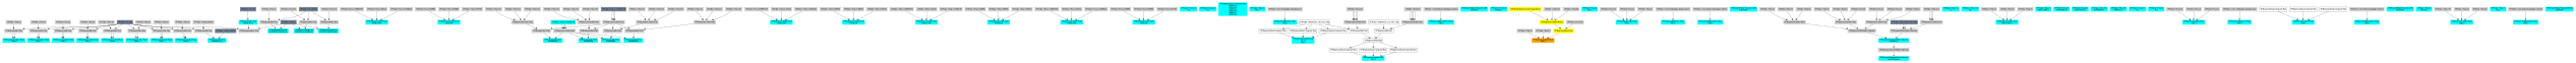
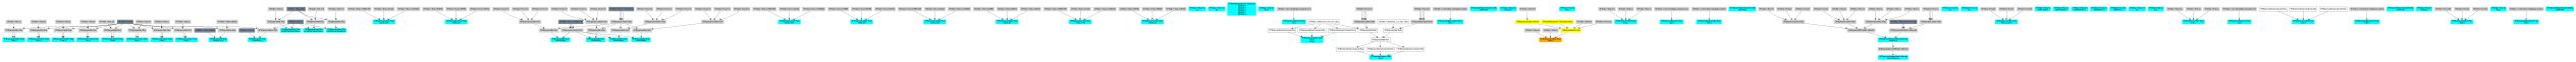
  digraph {
    fontname="Liberation Serif"
    node [color=lightgray fontname="Liberation Serif" shape=box style=filled]
    edge [fontname="Liberation Serif" headlabel=0]
    n1 [color=cyan label="VFXExpressionCombine Float2\nCount_a"]
    n2 [label="VFXExpressionMax Float"]
    n3 [label="VFXValue`1 Float (1)"]
    n4 [color=lightslategray label="VFXValue`1 Float (0)"]
    n5 [label="VFXExpressionMax Float"]
    n6 [label="VFXExpressionMax Float"]
    n7 [label="VFXExpressionMax Float"]
    n8 [label="VFXExpressionMax Float"]
    n9 [label="VFXExpressionMax Float"]
    n10 [label="VFXExpressionMax Float"]
    n11 [label="VFXExpressionMax Float"]
    n12 [label="VFXExpressionMax Float"]
    n13 [label="VFXExpressionSubtract Float"]
    n14 [color=cyan label="VFXExpressionCombine Float2\nDelay_a"]
    n15 [color=cyan label="VFXExpressionCombine Float2\nCount_a"]
    n16 [color=cyan label="VFXExpressionCombine Float2\nDelay_a"]
    n17 [color=cyan label="VFXExpressionCombine Float2\nCount_a"]
    n18 [color=cyan label="VFXExpressionCombine Float2\nDelay_a"]
    n19 [color=cyan label="VFXExpressionCombine Float2\nCount_a"]
    n20 [color=cyan label="VFXExpressionCombine Float2\nDelay_a"]
    n21 [color=cyan label="VFXExpressionMin Float\narcSphere_arc_a"]
    n22 [color=cyan label="VFXExpressionPow Float\nvolumeFactor_a"]
    n23 [label="VFXValue`1 Float (0)"]
    n24 [label="VFXValue`1 Float (2)"]
    n25 [label="VFXValue`1 Float (0)"]
    n26 [label="VFXValue`1 Float (20)"]
    n27 [label="VFXValue`1 Float (0)"]
    n28 [label="VFXValue`1 Float (1)"]
    n29 [label="VFXValue`1 Float (0)"]
    n30 [color=cyan label="VFXExpressionCombine Float3\nbounds_center"]
    n31 [label="VFXValue`1 Float (-0.008661509)"]
    n32 [label="VFXValue`1 Float (1.401422)"]
    n33 [label="VFXValue`1 Float (-0.01848245)"]
    n34 [color=cyan label="VFXExpressionCombine Float3\nbounds_size"]
    n35 [label="VFXValue`1 Float (3.004998)"]
    n36 [label="VFXValue`1 Float (3.960069)"]
    n37 [label="VFXValue`1 Float (3.060745)"]
    n38 [color=cyan label="VFXExpressionMin Float3\nboundsPadding"]
    n39 [label="VFXExpressionMax Float3"]
    n40 [label="VFXExpressionCombine Float3"]
    n41 [label="VFXValue`1 Float (0.5)"]
    n42 [label="VFXValue`1 Float (0.5)"]
    n43 [label="VFXValue`1 Float (0.5)"]
    n44 [label="VFXExpressionCombine Float3"]
    n45 [label="VFXExpressionMax Float3"]
    n46 [label="VFXExpressionMax Float3"]
    n47 [label="VFXExpressionMax Float3"]
    n48 [color=cyan label="VFXExpressionMin Float3\nboundsPadding"]
    n49 [color=cyan label="VFXExpressionMin Float3\nboundsPadding"]
    n50 [color=cyan label="VFXExpressionMin Float3\nboundsPadding"]
    n51 [color=lightslategray label="VFXValue`1 Float (-1.701412E+38)"]
    n52 [label="VFXExpressionCombine Float3"]
-   n53 [color=lightslategray label="VFXValue`1 Float (1.701412E+38)" fillcolor=cyan]
+   n53 [color=lightslategray label="VFXValue`1 Float (1.701412E+38)"]
    n54 [color=cyan label="VFXExpressionCombine Float3\nbounds_center"]
    n55 [label="VFXValue`1 Float (-0.008661509)"]
    n56 [label="VFXValue`1 Float (1.401422)"]
    n57 [label="VFXValue`1 Float (-0.01848245)"]
    n58 [color=cyan label="VFXExpressionCombine Float3\nbounds_size"]
    n59 [label="VFXValue`1 Float (3.004998)"]
    n60 [label="VFXValue`1 Float (3.960069)"]
    n61 [label="VFXValue`1 Float (3.060745)"]
    n62 [label="VFXExpressionCombine Float3"]
    n63 [label="VFXValue`1 Float (0.5)"]
    n64 [label="VFXValue`1 Float (0.5)"]
    n65 [label="VFXValue`1 Float (0.5)"]
    n66 [color=cyan label="VFXExpressionCombine Float3\nbounds_center"]
    n67 [label="VFXValue`1 Float (-0.008661509)"]
    n68 [label="VFXValue`1 Float (1.401422)"]
    n69 [label="VFXValue`1 Float (-0.01848245)"]
    n70 [color=cyan label="VFXExpressionCombine Float3\nbounds_size"]
    n71 [label="VFXValue`1 Float (3.004998)"]
    n72 [label="VFXValue`1 Float (3.960069)"]
    n73 [label="VFXValue`1 Float (3.060745)"]
    n74 [label="VFXExpressionCombine Float3"]
    n75 [label="VFXValue`1 Float (0.5)"]
    n76 [label="VFXValue`1 Float (0.5)"]
    n77 [label="VFXValue`1 Float (0.5)"]
    n78 [color=cyan label="VFXExpressionCombine Float3\nbounds_center"]
    n79 [label="VFXValue`1 Float (-0.008661509)"]
    n80 [label="VFXValue`1 Float (1.401422)"]
    n81 [label="VFXValue`1 Float (-0.01848245)"]
    n82 [color=cyan label="VFXExpressionCombine Float3\nbounds_size"]
    n83 [label="VFXValue`1 Float (3.004998)"]
    n84 [label="VFXValue`1 Float (3.960069)"]
    n85 [label="VFXValue`1 Float (3.060745)"]
    n86 [label="VFXExpressionCombine Float3"]
    n87 [label="VFXValue`1 Float (0.5)"]
    n88 [label="VFXValue`1 Float (0.5)"]
    n89 [label="VFXValue`1 Float (0.5)"]
    n90 [color=cyan label="VFXValue`1 Float (0.1)\nA_a"]
    n91 [color=cyan label="VFXValue`1 Float (0.2)\nB_a"]
    n92 [color=cyan label="VFXBuiltInExpression Float (DeltaTime)\ndeltaTime_a\ndeltaTime_a\ndeltaTime_a\ndeltaTime_b\ndeltaTime_c\ndeltaTime_a"]
    n93 [color=cyan label="VFXValue`1 Float (4)\nSize_b"]
    n94 [color=cyan label="VFXExpressionBakeCurve Float4\nSize_c"]
    n95 [label="VFXValue`1 Curve (UnityEngine.AnimationCurve)"]
    n96 [color=cyan label="VFXExpressionCombine Float3\nColor_d\nColor_e"]
    n97 [label="VFXExpressionExtractComponent Float" color="" style=""]
    n98 [label="VFXValue`1 Float4 ((3.97, 2.05, 0.56, 1.00))" color="" style=""]
    n99 [label="VFXExpressionExtractComponent Float" color="" style=""]
    n100 [label="VFXExpressionExtractComponent Float" color="" style=""]
    n101 [label="VFXExpressionMul Float4" color="" style=""]
    n102 [label="VFXExpressionMul Float4" color="" style=""]
    n103 [color=cyan label="VFXExpressionBakeGradient Matrix2\nColor_e"]
    n104 [label="VFXValue`1 ColorGradient (UnityEngine.Gradient)"]
    n105 [color=cyan label="VFXExpressionDivide Float\ninvSoftParticlesFadeDistance"]
    n106 [color=lightslategray label="VFXValue`1 Float (1)"]
    n107 [color=cyan label="VFXExpressionDivide Float\ninvSoftParticlesFadeDistance"]
    n108 [color=cyan label="VFXExpressionDivide Float\ninvSoftParticlesFadeDistance"]
    n109 [label="VFXExpressionMax Float"]
    n110 [label="VFXValue`1 Float (1)"]
    n111 [color=lightslategray label="VFXValue`1 Float (0.001)"]
    n112 [label="VFXExpressionMax Float"]
    n113 [label="VFXExpressionMax Float"]
    n114 [color=cyan label="VFXTexture2DValue Texture2D (1496)\nmainTexture"]
    n115 [color=cyan label="VFXValue`1 Float (0.2)\nLifetime_a"]
    n116 [color=orange label="VFXExpressionCombine Float3\nAngle_b"]
    n117 [label="VFXValue`1 Float (0)"]
    n118 [label="VFXValue`1 Float (0)"]
    n119 [color=yellow label="VFXExpressionBranch Float"]
    n120 [color=yellow label="VFXExpressionCondition Boolean"]
    n121 [color=yellow label="VFXAttributeExpression Uint32 (spawnIndex)"]
    n122 [label="VFXValue`1 Uint32 (0)"]
    n123 [label="VFXValue`1 Float (45)"]
    n124 [label="VFXValue`1 Float (135)"]
    n125 [color=cyan label="VFXValue`1 Float (4)\nSize_b"]
    n126 [color=cyan label="VFXExpressionCombine Float3\nScale_c"]
    n127 [label="VFXValue`1 Float (0.1)"]
    n128 [label="VFXValue`1 Float (1)"]
    n129 [label="VFXValue`1 Float (1)"]
    n130 [color=cyan label="VFXExpressionBakeCurve Float4\nSize_d"]
    n131 [label="VFXValue`1 Curve (UnityEngine.AnimationCurve)"]
    n132 [color=cyan label="VFXExpressionBakeGradient Float2\nColor_f"]
    n133 [label="VFXValue`1 ColorGradient (UnityEngine.Gradient)"]
    n134 [label="VFXValue`1 Float (0.5)"]
    n135 [color=cyan label="VFXTexture2DValue Texture2D (1496)\nmainTexture"]
    n136 [label="VFXValue`1 Float (6.283185)"]
    n137 [color=lightslategray label="VFXValue`1 Float (6.283185)"]
    n138 [color=cyan label="VFXExpressionTransformMatrix Matrix4x4\ntransform_a"]
    n139 [label="VFXExpressionInverseTRSMatrix Matrix4x4"]
    n140 [color=cyan label="VFXExpressionTransposeMatrix Matrix4x4\ninverseTranspose_a"]
    n141 [label="VFXExpressionTRSToMatrix Matrix4x4"]
    n142 [label="VFXExpressionCombine Float3"]
    n143 [label="VFXValue`1 Float (0)"]
    n144 [label="VFXValue`1 Float (0)"]
    n145 [label="VFXValue`1 Float (0)"]
    n146 [label="VFXExpressionCombine Float3"]
    n147 [label="VFXValue`1 Float (0)"]
    n148 [label="VFXValue`1 Float (0)"]
    n149 [label="VFXValue`1 Float (0)"]
    n150 [label="VFXExpressionCombine Float3"]
    n151 [label="VFXValue`1 Float (1)"]
    n152 [label="VFXValue`1 Float (1)"]
    n153 [label="VFXValue`1 Float (1)"]
    n154 [label="VFXExpressionTRSToMatrix Matrix4x4"]
    n155 [color=lightslategray label="VFXValue`1 Float3 ((0.00, 0.00, 0.00))"]
    n156 [label="VFXExpressionCombine Float3"]
    n157 [label="VFXValue`1 Float (0.1)"]
    n158 [color=lightslategray label="VFXValue`1 Float (3)"]
    n159 [color=cyan label="VFXValue`1 Float (0.1)\nA_b"]
    n160 [color=cyan label="VFXValue`1 Float (0.4)\nB_b"]
    n161 [color=cyan label="VFXExpressionCombine Float3\nSphere_center_a"]
    n162 [label="VFXValue`1 Float (0)"]
    n163 [label="VFXValue`1 Float (0)"]
    n164 [label="VFXValue`1 Float (0)"]
    n165 [color=cyan label="VFXValue`1 Float (1)\nSphere_radius_a"]
    n166 [color=cyan label="VFXValue`1 Float (5)\nattractionSpeed_a"]
    n167 [color=cyan label="VFXValue`1 Float (20)\nattractionForce_a"]
    n168 [color=cyan label="VFXValue`1 Float (0.1)\nstickDistance_a"]
    n169 [color=cyan label="VFXValue`1 Float (50)\nstickForce_a"]
    n170 [color=cyan label="VFXValue`1 Float (0.1)\nA_b"]
    n171 [color=cyan label="VFXValue`1 Float (1)\nB_b"]
    n172 [color=cyan label="VFXExpressionCombine Float3\nScale_c"]
    n173 [label="VFXValue`1 Float (0.2)"]
    n174 [label="VFXValue`1 Float (1)"]
    n175 [label="VFXValue`1 Float (1)"]
    n176 [color=cyan label="VFXExpressionBakeCurve Float4\nSize_d"]
    n177 [label="VFXValue`1 Curve (UnityEngine.AnimationCurve)"]
    n178 [color=cyan label="VFXExpressionCombine Float3\nColor_e"]
    n179 [label="VFXExpressionExtractComponent Float" color="" style=""]
    n180 [label="VFXExpressionExtractComponent Float" color="" style=""]
    n181 [label="VFXExpressionExtractComponent Float" color="" style=""]
    n182 [color=cyan label="VFXExpressionBakeGradient Float2\nColor_f"]
    n183 [label="VFXValue`1 ColorGradient (UnityEngine.Gradient)"]
    n184 [label="VFXValue`1 Float (0.5)"]
    n185 [color=cyan label="VFXTexture2DValue Texture2D (1496)\nmainTexture"]
    n186 [color=cyan label="VFXValue`1 Float (3)\nLifetime_a"]
    n187 [color=cyan label="VFXExpressionCombine Float3\nAngle_b"]
    n188 [label="VFXValue`1 Float (-90)"]
    n189 [label="VFXValue`1 Float (0)"]
    n190 [label="VFXValue`1 Float (0)"]
    n191 [color=cyan label="VFXValue`1 Float (1)\nSize_a"]
    n192 [color=cyan label="VFXExpressionCombine Float3\nColor_b"]
    n193 [label="VFXExpressionExtractComponent Float" color="" style=""]
    n194 [label="VFXExpressionExtractComponent Float" color="" style=""]
    n195 [label="VFXExpressionExtractComponent Float" color="" style=""]
    n196 [label="VFXExpressionMul Float4" color="" style=""]
    n197 [label="VFXValue`1 Float4 ((6.02, 3.12, 0.85, 1.00))" color="" style=""]
    n198 [label="VFXExpressionCombine Float4"]
    n199 [label="VFXValue`1 Float (0.5)"]
    n200 [label="VFXExpressionCombine Float4"]
    n201 [label="VFXValue`1 Float (0.5)"]
    n202 [color=cyan label="VFXExpressionBakeGradient Float2\nColor_c"]
    n203 [label="VFXValue`1 ColorGradient (UnityEngine.Gradient)"]
    n204 [color=cyan label="VFXTexture2DValue Texture2D (55082)\nmainTexture"]
    n2 -> n1
    n2 -> n1 [headlabel=1]
    n3 -> n2
    n4 -> n2 [headlabel=1]
    n4 -> n5 [headlabel=1]
    n4 -> n6 [headlabel=1]
    n4 -> n7 [headlabel=1]
    n4 -> n8 [headlabel=1]
    n4 -> n9 [headlabel=1]
    n4 -> n10 [headlabel=1]
    n4 -> n11 [headlabel=1]
    n4 -> n12 [headlabel=1]
    n4 -> n13 [headlabel=1]
    n5 -> n14
    n5 -> n14 [headlabel=1]
    n6 -> n15
    n6 -> n15 [headlabel=1]
    n7 -> n16
    n7 -> n16 [headlabel=1]
    n8 -> n17
    n8 -> n17 [headlabel=1]
    n9 -> n18
    n9 -> n18 [headlabel=1]
    n10 -> n19
    n10 -> n19 [headlabel=1]
    n11 -> n20
    n11 -> n20 [headlabel=1]
    n12 -> n21
-   n22 -> n13
+   n13 -> n22
    n23 -> n5
    n24 -> n6
    n25 -> n7
    n26 -> n8
    n27 -> n9
    n28 -> n10
    n29 -> n11
    n31 -> n30
    n32 -> n30 [headlabel=1]
    n33 -> n30 [headlabel=2]
    n35 -> n34
    n36 -> n34 [headlabel=1]
    n37 -> n34 [headlabel=2]
    n39 -> n38
    n40 -> n39
    n41 -> n40
    n42 -> n40 [headlabel=1]
    n43 -> n40 [headlabel=2]
    n44 -> n39 [headlabel=1]
    n44 -> n45 [headlabel=1]
    n44 -> n46 [headlabel=1]
    n44 -> n47 [headlabel=1]
    n45 -> n48
    n46 -> n49
    n47 -> n50
    n51 -> n44
    n51 -> n44 [headlabel=1]
    n51 -> n44 [headlabel=2]
    n52 -> n38 [headlabel=1]
    n52 -> n48 [headlabel=1]
    n52 -> n49 [headlabel=1]
    n52 -> n50 [headlabel=1]
    n53 -> n52
    n53 -> n52 [headlabel=1]
    n53 -> n52 [headlabel=2]
    n55 -> n54
    n56 -> n54 [headlabel=1]
    n57 -> n54 [headlabel=2]
    n59 -> n58
    n60 -> n58 [headlabel=1]
    n61 -> n58 [headlabel=2]
    n62 -> n45
    n63 -> n62
    n64 -> n62 [headlabel=1]
    n65 -> n62 [headlabel=2]
    n67 -> n66
    n68 -> n66 [headlabel=1]
    n69 -> n66 [headlabel=2]
    n71 -> n70
    n72 -> n70 [headlabel=1]
    n73 -> n70 [headlabel=2]
    n74 -> n46
    n75 -> n74
    n76 -> n74 [headlabel=1]
    n77 -> n74 [headlabel=2]
    n79 -> n78
    n80 -> n78 [headlabel=1]
    n81 -> n78 [headlabel=2]
    n83 -> n82
    n84 -> n82 [headlabel=1]
    n85 -> n82 [headlabel=2]
    n86 -> n47
    n87 -> n86
    n88 -> n86 [headlabel=1]
    n89 -> n86 [headlabel=2]
    n95 -> n94 [headlabel=""]
    n97 -> n96
    n98 -> n97 [headlabel=""]
    n98 -> n99 [headlabel=""]
    n98 -> n100 [headlabel=""]
    n98 -> n101
    n99 -> n96 [headlabel=1]
    n100 -> n96 [headlabel=2]
    n101 -> n102 [headlabel=1]
    n102 -> n193 [headlabel=""]
    n102 -> n194 [headlabel=""]
    n102 -> n195 [headlabel=""]
    n104 -> n103 [headlabel=""]
    n106 -> n13
    n106 -> n105
    n106 -> n107
    n106 -> n108
    n109 -> n105 [headlabel=1]
    n110 -> n109
    n111 -> n109 [headlabel=1]
    n111 -> n112 [headlabel=1]
    n111 -> n113 [headlabel=1]
    n112 -> n107 [headlabel=1]
    n113 -> n108 [headlabel=1]
    n117 -> n116
    n118 -> n116 [headlabel=1]
    n119 -> n116 [headlabel=2]
    n120 -> n119
-   n121 -> n120
+   n121 -> n119
    n122 -> n120 [headlabel=1]
-   n123 -> n120 [headlabel=1]
+   n123 -> n119 [headlabel=1]
    n124 -> n119 [headlabel=2]
    n127 -> n126
    n128 -> n126 [headlabel=1]
    n129 -> n126 [headlabel=2]
    n131 -> n130 [headlabel=""]
    n133 -> n132 [headlabel=""]
    n134 -> n112
    n136 -> n12
    n137 -> n21 [headlabel=1]
    n138 -> n139 [headlabel=""]
    n139 -> n140 [headlabel=""]
    n141 -> n138
    n142 -> n141
    n143 -> n142
    n144 -> n142 [headlabel=1]
    n145 -> n142 [headlabel=2]
    n146 -> n141 [headlabel=1]
    n147 -> n146
    n148 -> n146 [headlabel=1]
    n149 -> n146 [headlabel=2]
    n150 -> n141 [headlabel=2]
    n151 -> n150
    n152 -> n150 [headlabel=1]
    n153 -> n150 [headlabel=2]
    n154 -> n138 [headlabel=1]
    n155 -> n154
    n155 -> n154 [headlabel=1]
    n156 -> n154 [headlabel=2]
    n157 -> n156
    n157 -> n156 [headlabel=1]
    n157 -> n156 [headlabel=2]
    n158 -> n22 [headlabel=1]
    n162 -> n161
    n163 -> n161 [headlabel=1]
    n164 -> n161 [headlabel=2]
    n173 -> n172
    n174 -> n172 [headlabel=1]
    n175 -> n172 [headlabel=2]
    n177 -> n176 [headlabel=""]
    n179 -> n178
    n180 -> n178 [headlabel=1]
    n181 -> n178 [headlabel=2]
    n183 -> n182 [headlabel=""]
    n184 -> n113
    n188 -> n187
    n189 -> n187 [headlabel=1]
    n190 -> n187 [headlabel=2]
    n193 -> n192
    n194 -> n192 [headlabel=1]
    n195 -> n192 [headlabel=2]
    n196 -> n102
    n197 -> n196
    n198 -> n196 [headlabel=1]
    n199 -> n198
    n199 -> n198 [headlabel=1]
    n199 -> n198 [headlabel=2]
    n199 -> n198 [headlabel=3]
    n200 -> n101 [headlabel=1]
    n201 -> n200
    n201 -> n200 [headlabel=1]
    n201 -> n200 [headlabel=2]
    n201 -> n200 [headlabel=3]
    n203 -> n202 [headlabel=""]
  }
